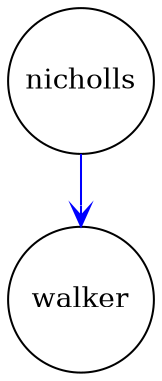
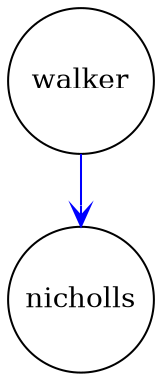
  digraph {
    node [fillcolor=white fixedsize=true shape=circle style=filled]
    walker [height=1 width=1]
    nicholls [height=1 width=1]
-   nicholls -> walker [arrowhead=vee color=blue penwidth=1]
+   walker -> nicholls [arrowhead=vee color=blue penwidth=1]
  }
